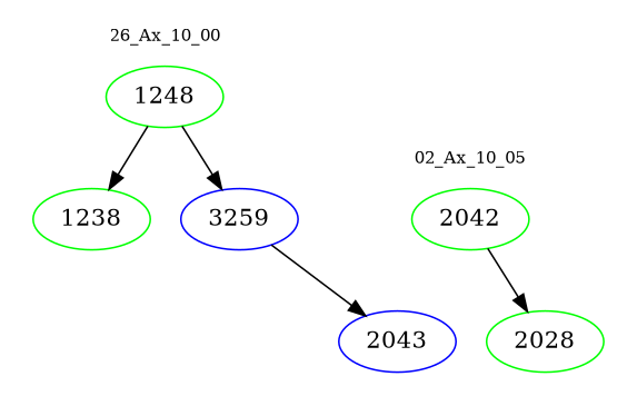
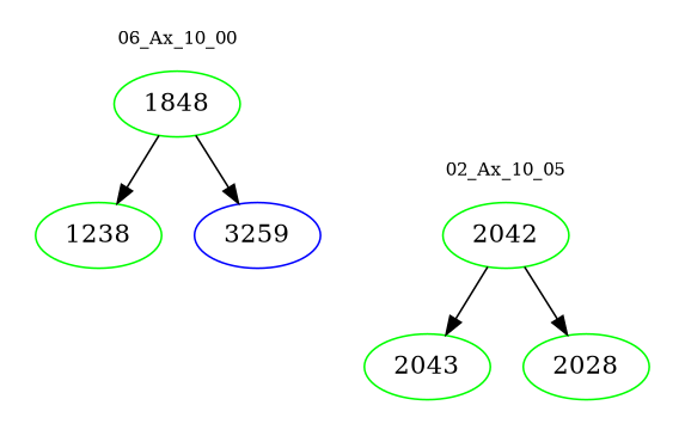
  digraph {
    node [color=green]
    edge [color=black]
-   n1 [label=1248]
+   n1 [label=1848]
    n2 [label=1238]
    n3 [color=blue label=3259]
    n4 [label=2042]
    n5 [label=2028]
-   n6 [color=blue label=2043]
+   n6 [label=2043]
    subgraph cluster_1 {
      color=white
      fontsize=10
-     label="26_Ax_10_00"
+     label="06_Ax_10_00"
      n1
      n2
      n3
    }
    subgraph cluster_2 {
      color=white
      fontsize=10
      label="02_Ax_10_05"
      n4
      n5
      n6
    }
    n1 -> n2
    n1 -> n3
    n4 -> n5
-   n3 -> n6
+   n4 -> n6
  }
